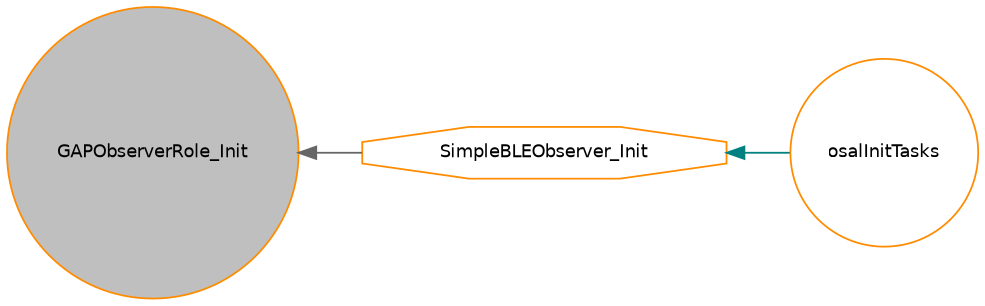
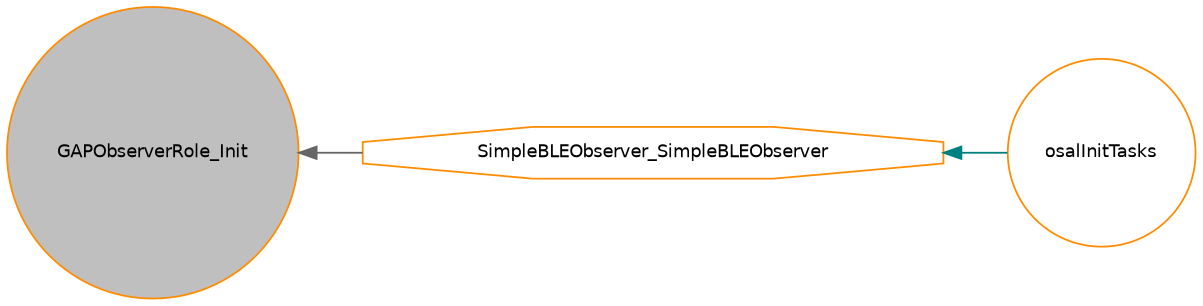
  digraph {
    rankdir=LR
    node [color=darkorange fillcolor=white fontname=Helvetica fontsize=10 shape=circle style=filled]
    edge [dir=back fontname=Helvetica fontsize=10 labelfontname=Helvetica labelfontsize=10 style=solid]
    n1 [fillcolor=grey75 fontcolor=black height=0.2 label=GAPObserverRole_Init width=0.4]
-   n2 [height=0.2 label=SimpleBLEObserver_Init shape=octagon width=0.4]
+   n2 [height=0.2 label=SimpleBLEObserver_SimpleBLEObserver shape=octagon width=0.4]
    n3 [height=0.2 label=osalInitTasks width=0.4]
    n1 -> n2 [color=gray40]
    n2 -> n3 [color=teal]
  }
